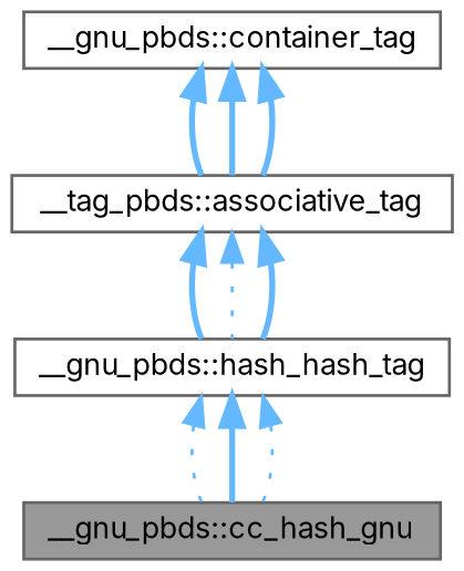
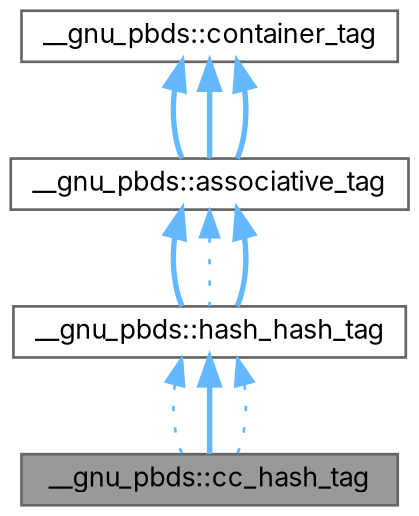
  digraph {
    fontname=Inter
    node [color=gray40 fillcolor=white fontname=Inter fontsize=10 shape=box style=filled]
    edge [color=steelblue1 dir=back fontname=Inter fontsize=10 labelfontname=Helvetica labelfontsize=10 style=bold]
-   n1 [fillcolor=grey60 fontcolor=black height=0.2 label="__gnu_pbds::cc_hash_gnu" width=0.4]
+   n1 [fillcolor=grey60 fontcolor=black height=0.2 label="__gnu_pbds::cc_hash_tag" width=0.4]
    n2 [height=0.2 label="__gnu_pbds::hash_hash_tag" width=0.4]
-   n3 [height=0.2 label="__tag_pbds::associative_tag" width=0.4]
+   n3 [height=0.2 label="__gnu_pbds::associative_tag" width=0.4]
    n4 [height=0.2 label="__gnu_pbds::container_tag" width=0.4]
    n2 -> n1 [style=dotted]
    n2 -> n1
    n2 -> n1 [style=dotted]
    n3 -> n2
    n3 -> n2 [style=dotted]
    n3 -> n2
    n4 -> n3
    n4 -> n3
    n4 -> n3
  }
